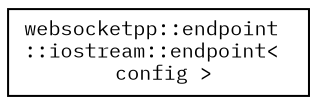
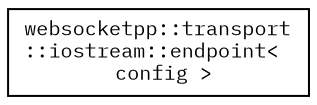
  digraph {
    rankdir=LR
    fontname="IBM Plex Mono"
-   n1 [color=black fillcolor=white fontname="IBM Plex Mono" fontsize=10 height=0.2 label="websocketpp::endpoint\l::iostream::endpoint\<\l config \>" shape=record style=filled width=0.4]
+   n1 [color=black fillcolor=white fontname="IBM Plex Mono" fontsize=10 height=0.2 label="websocketpp::transport\l::iostream::endpoint\<\l config \>" shape=record style=filled width=0.4]
  }
